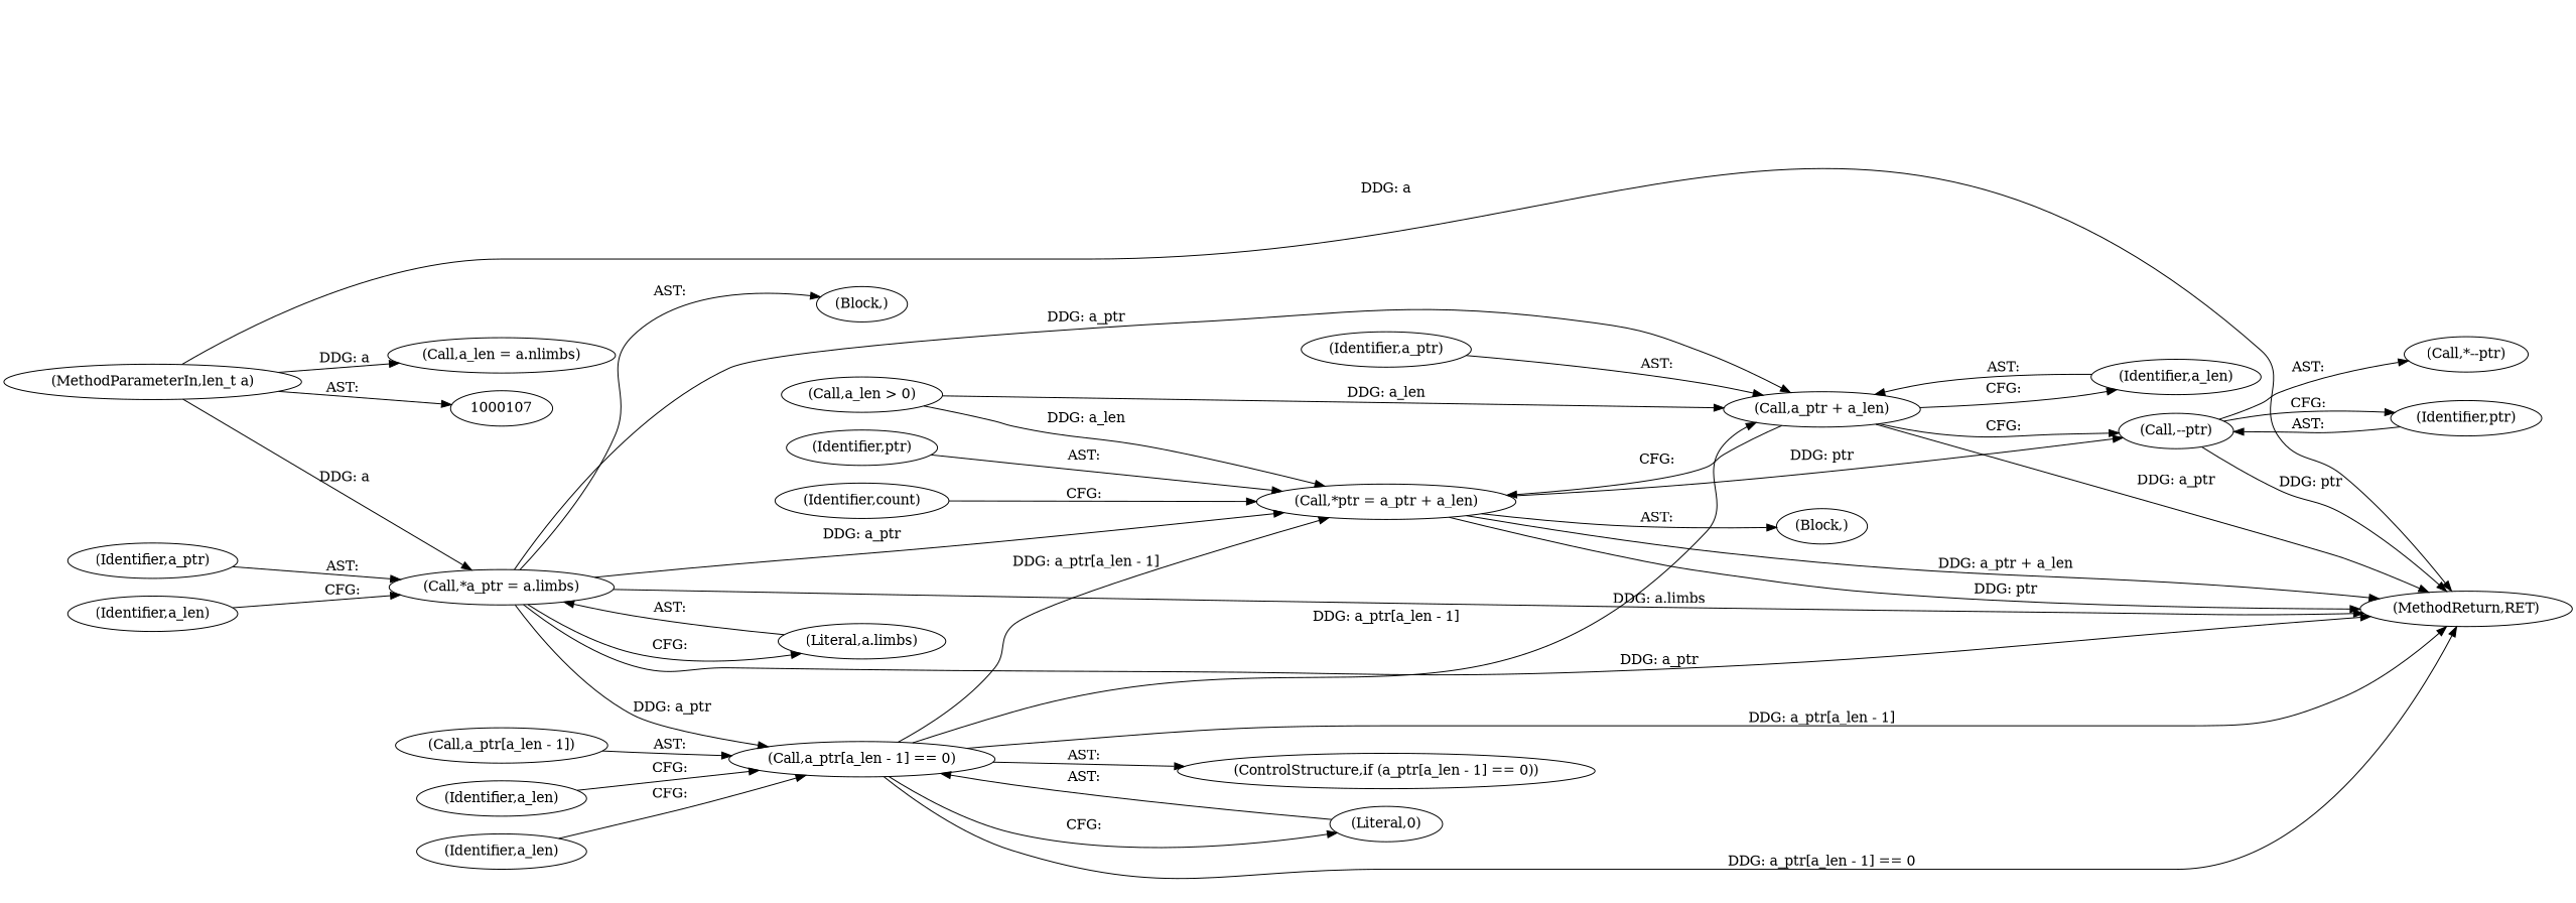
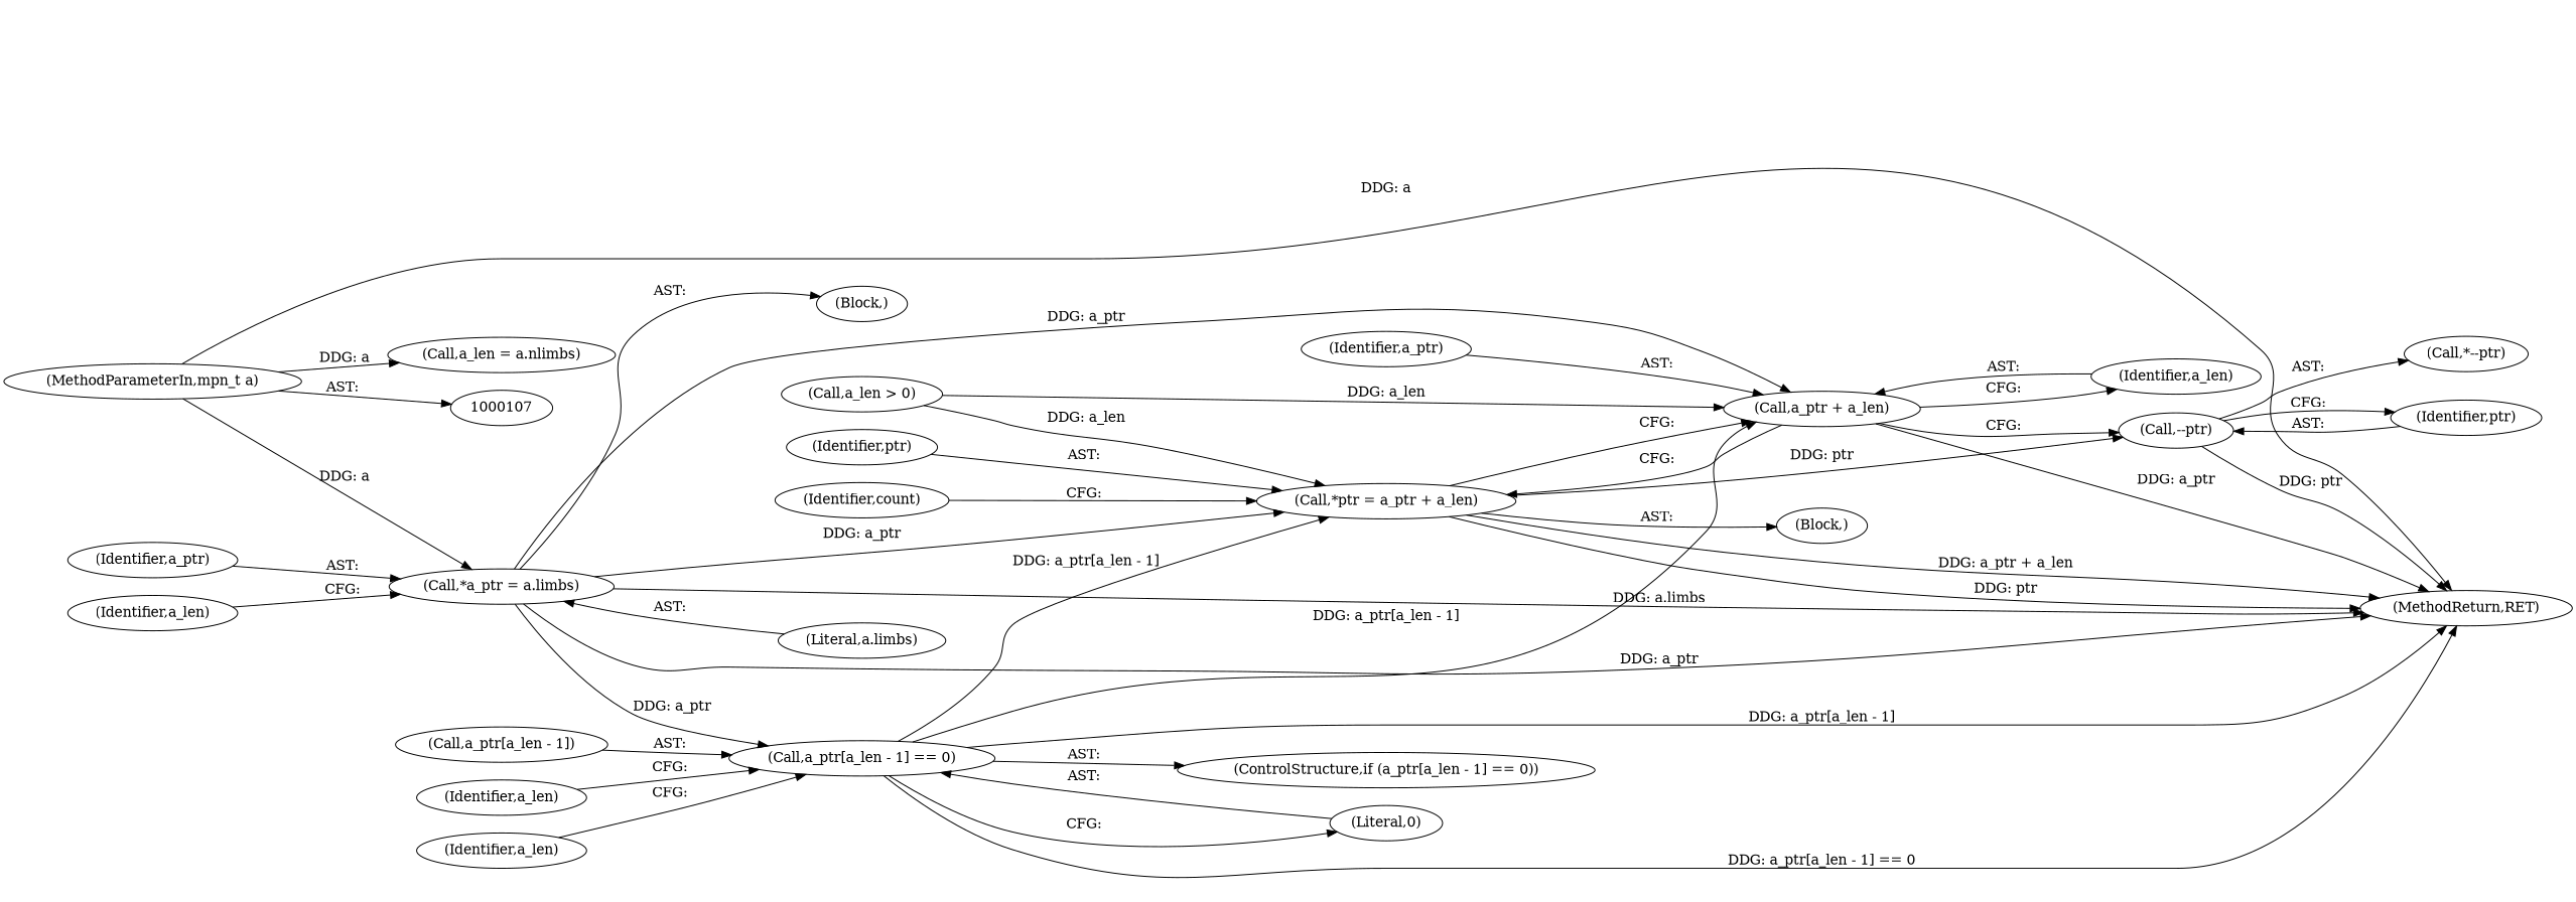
  digraph {
    rankdir=LR
    n1 [label="(Call,a_ptr[a_len - 1] == 0)"]
    n2 [label="(Call,*ptr = a_ptr + a_len)"]
    n3 [label="(Call,a_ptr + a_len)"]
    n4 [label="(Literal,0)"]
    n5 [label="(ControlStructure,if (a_ptr[a_len - 1] == 0))"]
    n6 [label="(MethodReturn,RET)"]
    n7 [label="(Call,--ptr)"]
    n8 [label="(Block,)"]
    n9 [label="(Identifier,a_len)"]
    n10 [label="(Call,*a_ptr = a.limbs)"]
    n11 [label="(Literal,a.limbs)"]
    n12 [label="(Block,)"]
-   n13 [label="(MethodParameterIn,len_t a)"]
+   n13 [label="(MethodParameterIn,mpn_t a)"]
    n14 [label="(Call,a_len = a.nlimbs)"]
    1000107
    n16 [label="(Identifier,ptr)"]
    n17 [label="(Call,*--ptr)"]
    n18 [label="(Identifier,a_ptr)"]
    n19 [label="(Identifier,a_len)"]
    n20 [label="(Call,a_len > 0)"]
    n21 [label="(Call,a_ptr[a_len - 1])"]
    n22 [label="(Identifier,a_len)"]
    n23 [label="(Identifier,a_len)"]
    n24 [label="(Identifier,count)"]
    n25 [label="(Identifier,ptr)"]
    n26 [label="(Identifier,a_ptr)"]
    n1 -> n2 [label="DDG: a_ptr[a_len - 1]"]
    n1 -> n3 [label="DDG: a_ptr[a_len - 1]"]
    n1 -> n4 [label="CFG: "]
    n1 -> n5 [label="AST: "]
    n1 -> n6 [label="DDG: a_ptr[a_len - 1] == 0"]
    n1 -> n6 [label="DDG: a_ptr[a_len - 1]"]
+   n2 -> n3 [label="CFG: "]
    n2 -> n6 [label="DDG: a_ptr + a_len"]
    n2 -> n6 [label="DDG: ptr"]
    n2 -> n7 [label="DDG: ptr"]
    n2 -> n8 [label="AST: "]
    n3 -> n2 [label="CFG: "]
    n3 -> n6 [label="DDG: a_ptr"]
    n3 -> n7 [label="CFG: "]
    n3 -> n9 [label="CFG: "]
    n4 -> n1 [label="AST: "]
    n7 -> n6 [label="DDG: ptr"]
    n7 -> n16 [label="CFG: "]
    n7 -> n17 [label="AST: "]
    n9 -> n3 [label="AST: "]
    n10 -> n1 [label="DDG: a_ptr"]
    n10 -> n2 [label="DDG: a_ptr"]
    n10 -> n3 [label="DDG: a_ptr"]
    n10 -> n6 [label="DDG: a.limbs"]
    n10 -> n6 [label="DDG: a_ptr"]
-   n10 -> n11 [label="CFG: "]
    n10 -> n12 [label="AST: "]
    n11 -> n10 [label="AST: "]
    n13 -> n6 [label="DDG: a"]
    n13 -> n10 [label="DDG: a"]
    n13 -> n14 [label="DDG: a"]
    n13 -> 1000107 [label="AST: "]
    n16 -> n7 [label="AST: "]
    n18 -> n10 [label="AST: "]
    n19 -> n10 [label="CFG: "]
    n20 -> n2 [label="DDG: a_len"]
    n20 -> n3 [label="DDG: a_len"]
    n21 -> n1 [label="AST: "]
    n22 -> n1 [label="CFG: "]
    n23 -> n1 [label="CFG: "]
    n24 -> n2 [label="CFG: "]
    n25 -> n2 [label="AST: "]
    n26 -> n3 [label="AST: "]
  }
